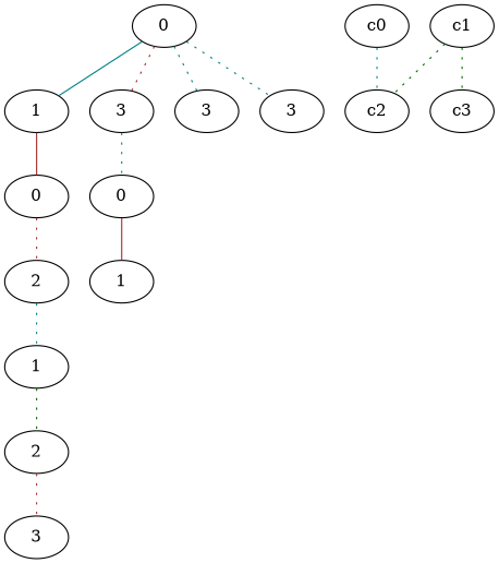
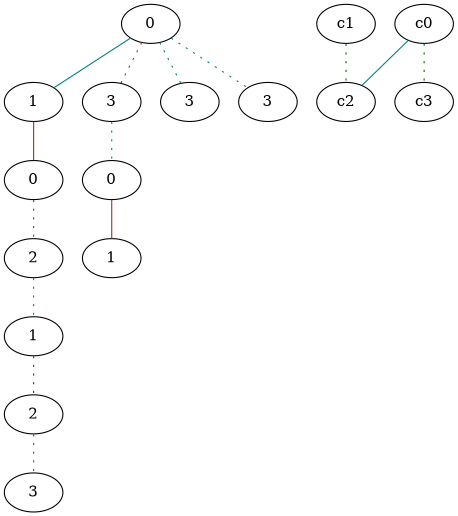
  graph {
    edge [color=teal style=dotted]
    n1 [label=0]
    n2 [label=1]
    n3 [label=3]
    n4 [label=3]
    n5 [label=3]
    n6 [label=0]
    n7 [label=0]
    n8 [label=2]
    n9 [label=1]
    n10 [label=2]
    n11 [label=3]
    n12 [label=1]
    c0
    c2
    c3
    c1
    n1 -- n2 [style=""]
    n1 -- n3 [color=brown]
    n1 -- n4
    n1 -- n5
    n2 -- n6 [color=brown style=""]
    n3 -- n7
    n6 -- n8 [color=brown]
    n7 -- n12 [color=brown style=""]
    n8 -- n9
    n9 -- n10 [color=darkgreen]
    n10 -- n11 [color=brown]
-   c0 -- c2
-   c1 -- c3 [color=darkgreen]
+   c0 -- c2 [style=solid]
+   c0 -- c3 [color=darkgreen]
    c1 -- c2 [color=darkgreen]
  }
